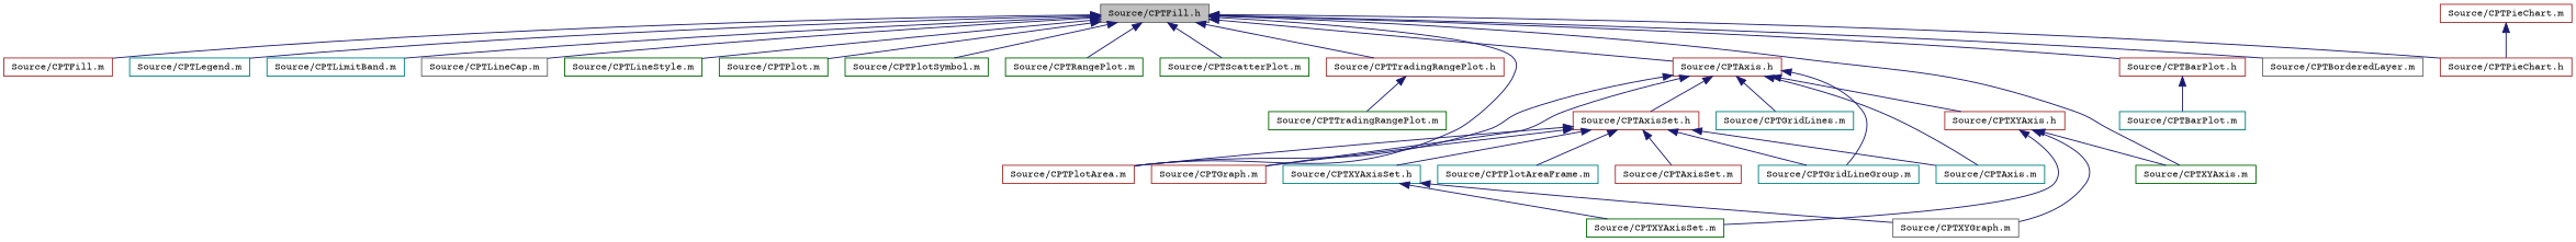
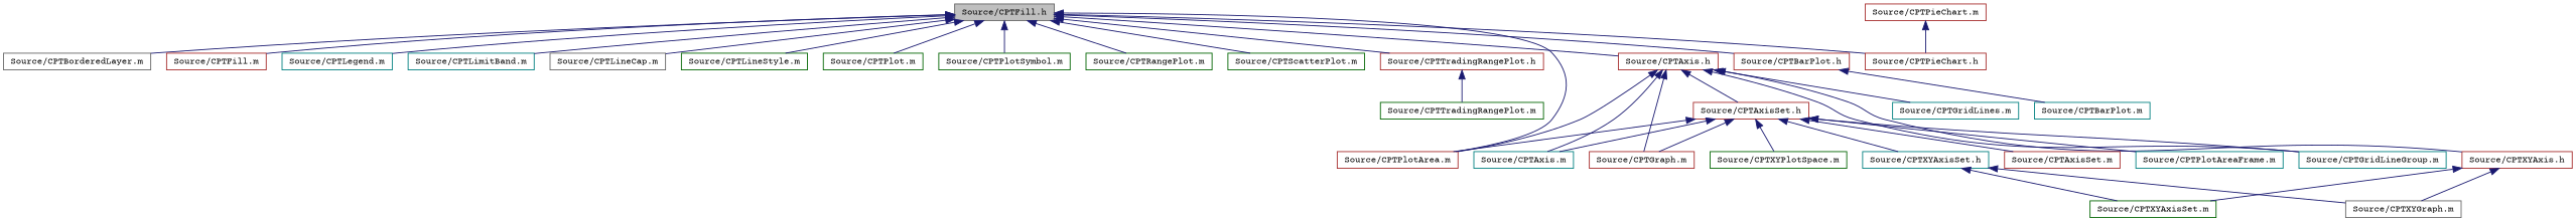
  digraph {
    fontname="Courier Prime"
    node [color=brown fontname="Courier Prime" fontsize=10 shape=record]
    edge [color=midnightblue dir=back fontname="Courier Prime" fontsize=10 labelfontname="Lucinda Grande" labelfontsize=10 style=solid]
    n1 [color=gray40 fillcolor=grey75 fontcolor=black height=0.2 label="Source/CPTFill.h" style=filled width=0.4]
    n2 [height=0.2 label="Source/CPTAxis.h" width=0.4]
    n3 [height=0.2 label="Source/CPTPlotArea.m" width=0.4]
-   n4 [color=darkgreen height=0.2 label="Source/CPTXYAxis.m" width=0.4]
    n5 [height=0.2 label="Source/CPTBarPlot.h" width=0.4]
    n6 [color=gray40 height=0.2 label="Source/CPTBorderedLayer.m" width=0.4]
    n7 [height=0.2 label="Source/CPTFill.m" width=0.4]
    n8 [color=teal height=0.2 label="Source/CPTLegend.m" width=0.4]
    n9 [color=teal height=0.2 label="Source/CPTLimitBand.m" width=0.4]
    n10 [color=gray40 height=0.2 label="Source/CPTLineCap.m" width=0.4]
    n11 [color=darkgreen height=0.2 label="Source/CPTLineStyle.m" width=0.4]
    n12 [height=0.2 label="Source/CPTPieChart.h" width=0.4]
    n13 [color=darkgreen height=0.2 label="Source/CPTPlot.m" width=0.4]
    n14 [color=darkgreen height=0.2 label="Source/CPTPlotSymbol.m" width=0.4]
    n15 [color=darkgreen height=0.2 label="Source/CPTRangePlot.m" width=0.4]
    n16 [color=darkgreen height=0.2 label="Source/CPTScatterPlot.m" width=0.4]
    n17 [height=0.2 label="Source/CPTTradingRangePlot.h" width=0.4]
    n18 [color=teal height=0.2 label="Source/CPTAxis.m" width=0.4]
    n19 [height=0.2 label="Source/CPTAxisSet.h" width=0.4]
    n20 [height=0.2 label="Source/CPTGraph.m" width=0.4]
    n21 [color=teal height=0.2 label="Source/CPTGridLineGroup.m" width=0.4]
    n22 [color=teal height=0.2 label="Source/CPTGridLines.m" width=0.4]
    n23 [height=0.2 label="Source/CPTXYAxis.h" width=0.4]
    n24 [color=teal height=0.2 label="Source/CPTBarPlot.m" width=0.4]
    n25 [color=darkgreen height=0.2 label="Source/CPTTradingRangePlot.m" width=0.4]
    n26 [height=0.2 label="Source/CPTAxisSet.m" width=0.4]
    n27 [color=teal height=0.2 label="Source/CPTPlotAreaFrame.m" width=0.4]
    n28 [color=teal height=0.2 label="Source/CPTXYAxisSet.h" width=0.4]
+   n29 [color=darkgreen height=0.2 label="Source/CPTXYPlotSpace.m" width=0.4]
    n30 [color=darkgreen height=0.2 label="Source/CPTXYAxisSet.m" width=0.4]
    n31 [color=gray40 height=0.2 label="Source/CPTXYGraph.m" width=0.4]
    n32 [height=0.2 label="Source/CPTPieChart.m" width=0.4]
    n1 -> n2
    n1 -> n3
-   n1 -> n4
    n1 -> n5
    n1 -> n6
    n1 -> n7
    n1 -> n8
    n1 -> n9
    n1 -> n10
    n1 -> n11
    n1 -> n12
    n1 -> n13
    n1 -> n14
    n1 -> n15
    n1 -> n16
    n1 -> n17
    n2 -> n3
    n2 -> n18
    n2 -> n19
    n2 -> n20
    n2 -> n21
    n2 -> n22
    n2 -> n23
    n5 -> n24
    n17 -> n25
    n19 -> n3
    n19 -> n18
    n19 -> n20
    n19 -> n21
    n19 -> n26
    n19 -> n27
    n19 -> n28
-   n23 -> n4
+   n19 -> n29
    n23 -> n30
    n23 -> n31
    n28 -> n30
    n28 -> n31
    n32 -> n12
  }
